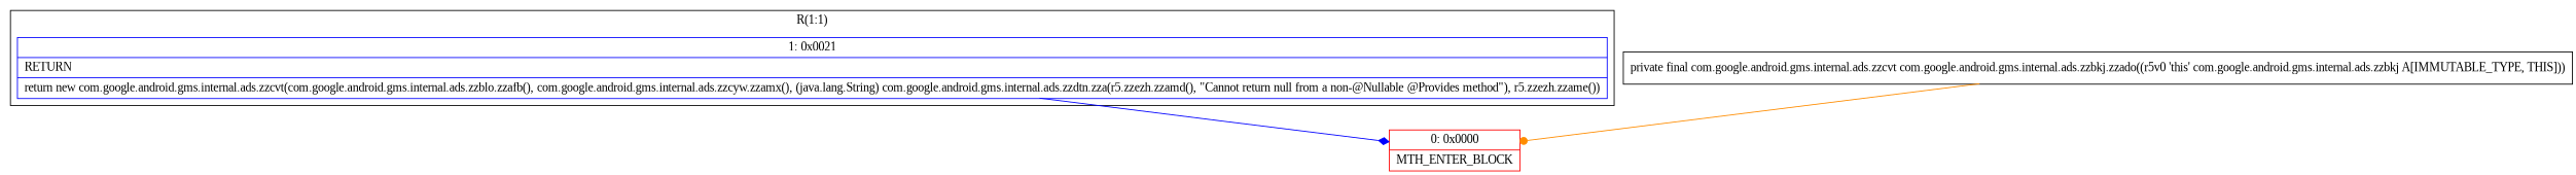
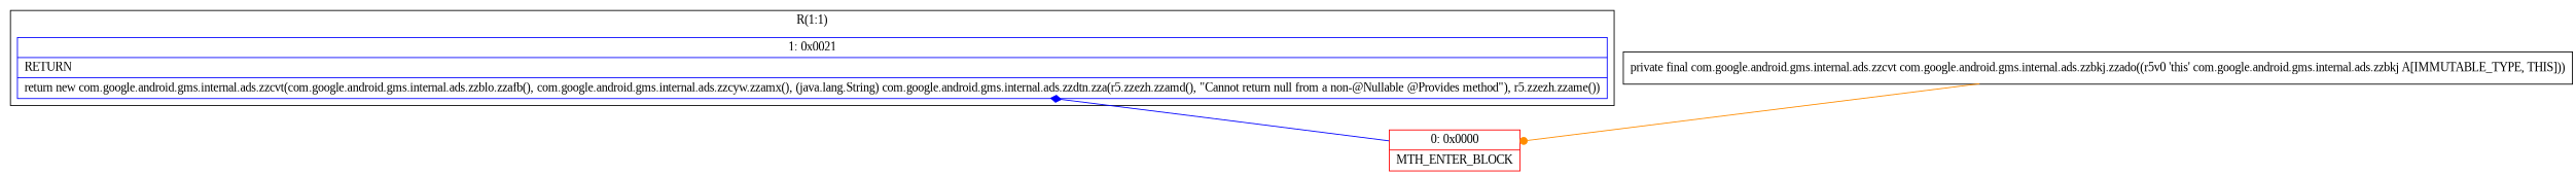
  digraph {
    fontname="Liberation Serif"
    node [shape=record fontname="Liberation Serif"]
    edge [fontname="Liberation Serif"]
    n1 [color=blue label="{1\:\ 0x0021|RETURN\l|return new com.google.android.gms.internal.ads.zzcvt(com.google.android.gms.internal.ads.zzblo.zzafb(), com.google.android.gms.internal.ads.zzcyw.zzamx(), (java.lang.String) com.google.android.gms.internal.ads.zzdtn.zza(r5.zzezh.zzamd(), \"Cannot return null from a non\-@Nullable @Provides method\"), r5.zzezh.zzame())\l}"]
    n2 [color=red label="{0\:\ 0x0000|MTH_ENTER_BLOCK\l}"]
    n3 [label="{private final com.google.android.gms.internal.ads.zzcvt com.google.android.gms.internal.ads.zzbkj.zzado((r5v0 'this' com.google.android.gms.internal.ads.zzbkj A[IMMUTABLE_TYPE, THIS])) }"]
    subgraph cluster_1 {
      label="R(1:1)"
      n1
    }
-   n1 -> n2 [color=blue arrowhead=diamond]
+   n2 -> n1 [color=blue arrowhead=diamond]
    n3 -> n2 [color=darkorange arrowhead=dot]
  }
